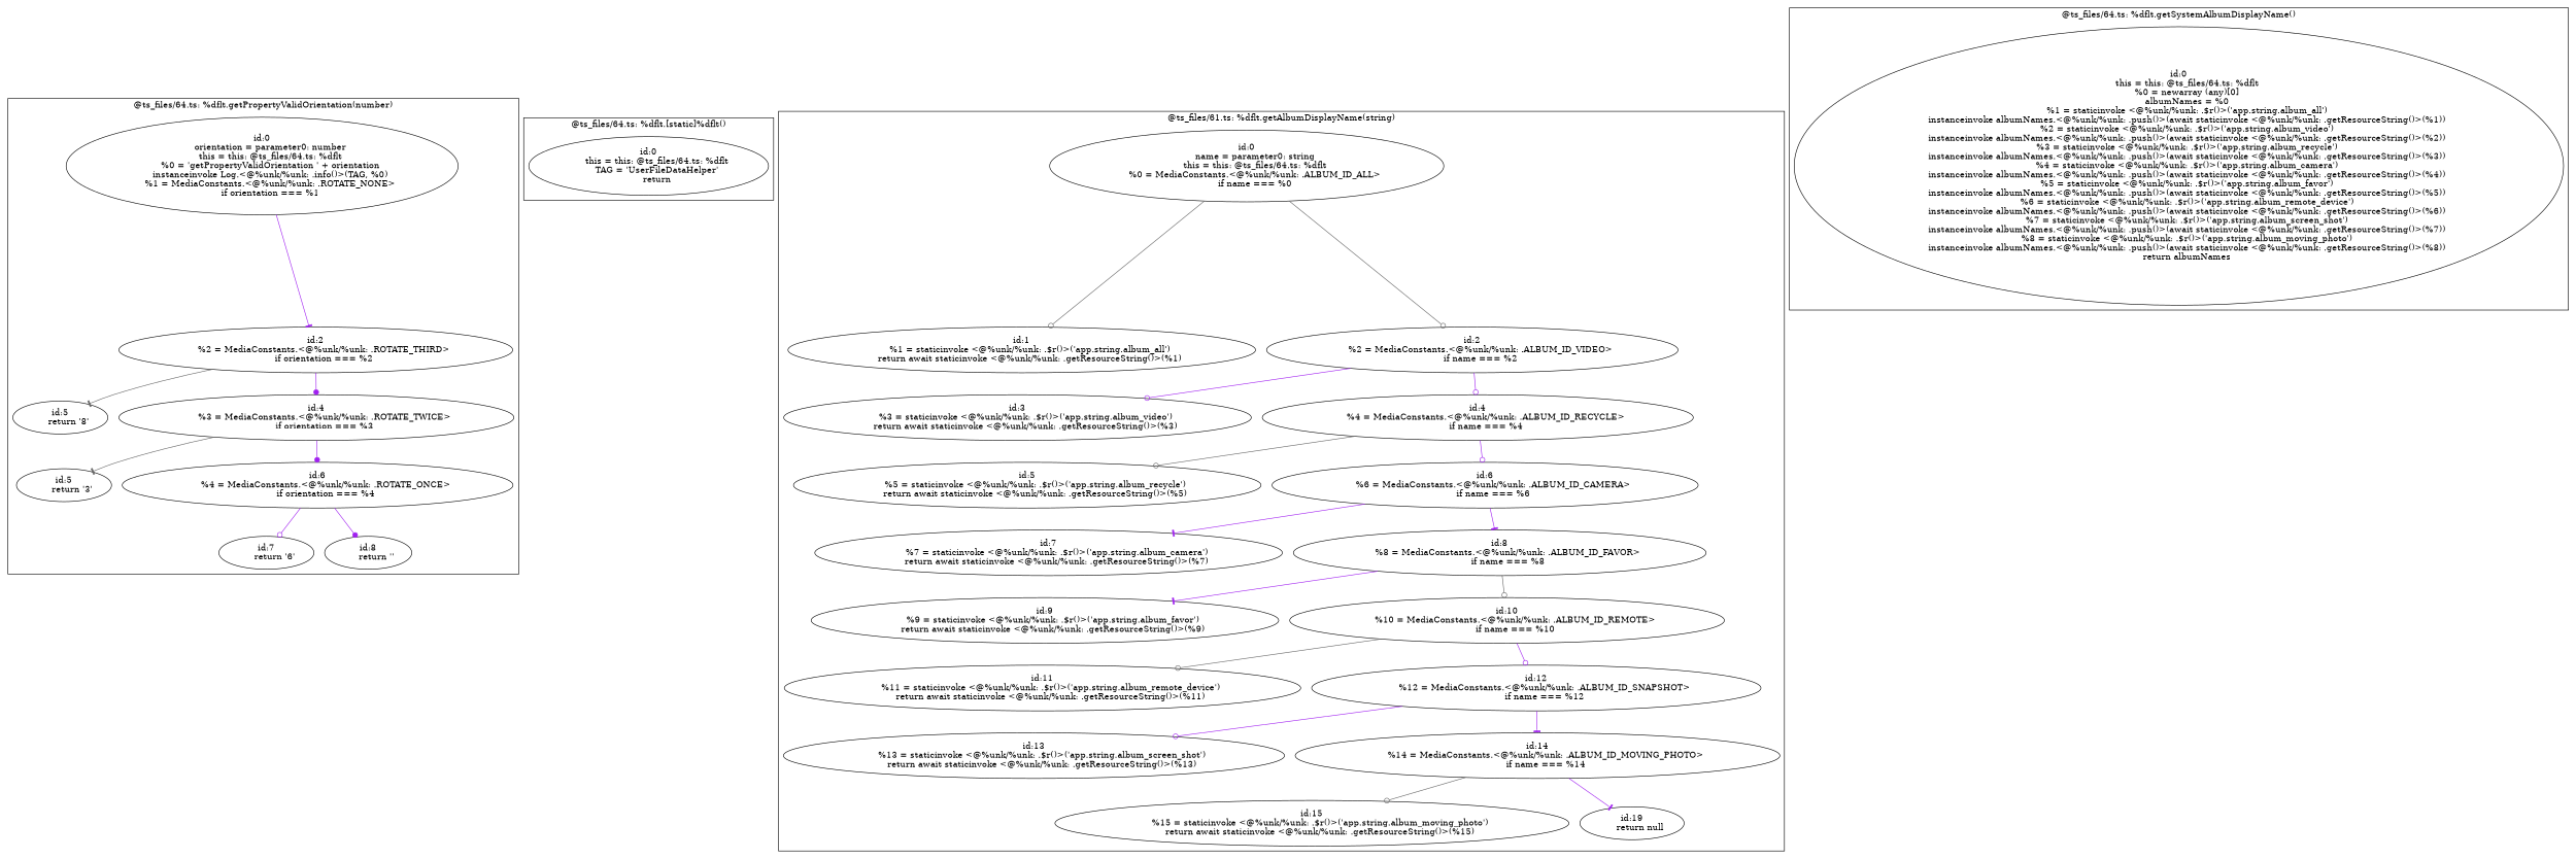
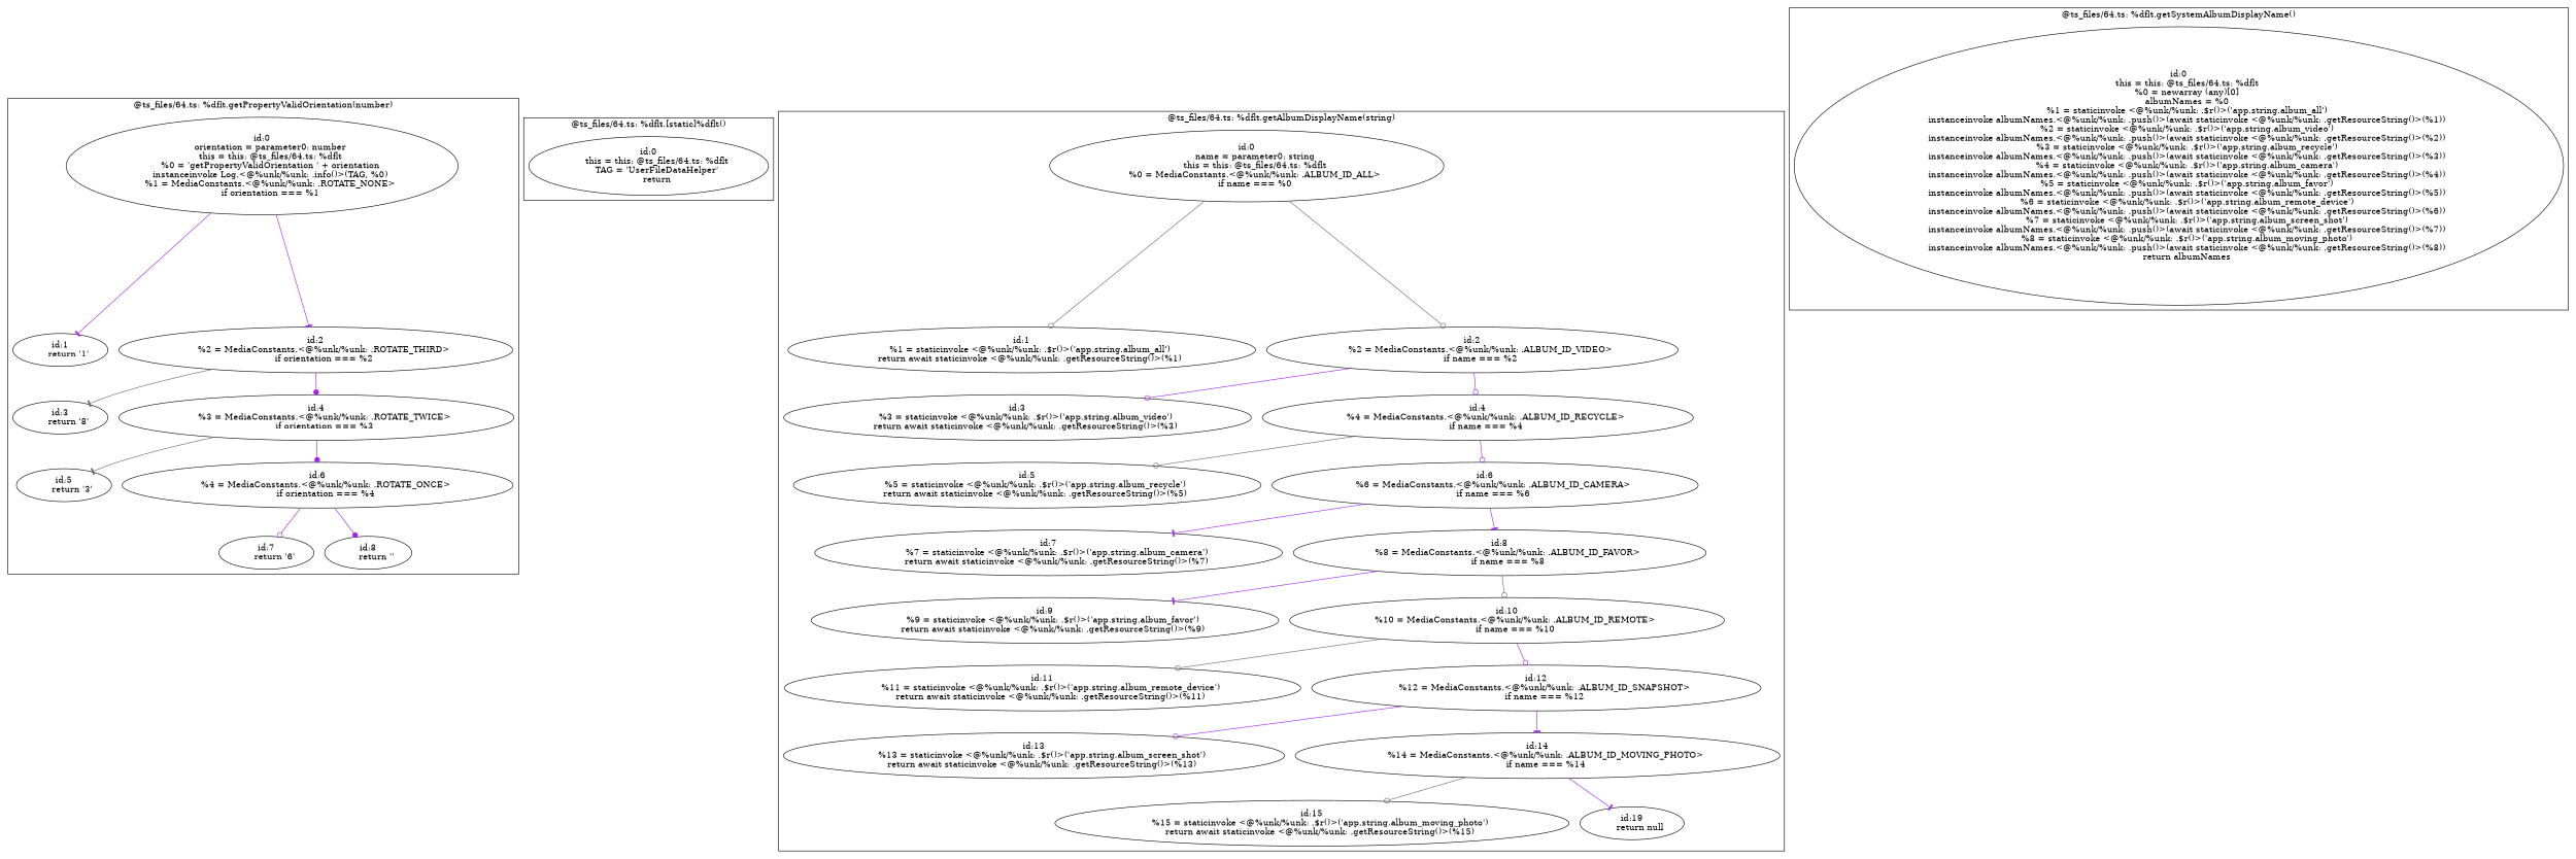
  digraph {
    edge [arrowhead=odot color=purple]
    n1 [label="id:0\n      orientation = parameter0: number\n      this = this: @ts_files/64.ts: %dflt\n      %0 = 'getPropertyValidOrientation ' + orientation\n      instanceinvoke Log.<@%unk/%unk: .info()>(TAG, %0)\n      %1 = MediaConstants.<@%unk/%unk: .ROTATE_NONE>\n      if orientation === %1"]
+   n2 [label="id:1\n      return '1'"]
    n3 [label="id:2\n      %2 = MediaConstants.<@%unk/%unk: .ROTATE_THIRD>\n      if orientation === %2"]
-   n4 [label="id:5\n      return '8'"]
+   n4 [label="id:3\n      return '8'"]
    n5 [label="id:4\n      %3 = MediaConstants.<@%unk/%unk: .ROTATE_TWICE>\n      if orientation === %3"]
    n6 [label="id:5\n      return '3'"]
    n7 [label="id:6\n      %4 = MediaConstants.<@%unk/%unk: .ROTATE_ONCE>\n      if orientation === %4"]
    n8 [label="id:7\n      return '6'"]
    n9 [label="id:8\n      return ''"]
    n10 [label="id:0\n      this = this: @ts_files/64.ts: %dflt\n      TAG = 'UserFileDataHelper'\n      return"]
    n11 [label="id:0\n      name = parameter0: string\n      this = this: @ts_files/64.ts: %dflt\n      %0 = MediaConstants.<@%unk/%unk: .ALBUM_ID_ALL>\n      if name === %0"]
    n12 [label="id:1\n      %1 = staticinvoke <@%unk/%unk: .$r()>('app.string.album_all')\n      return await staticinvoke <@%unk/%unk: .getResourceString()>(%1)"]
    n13 [label="id:2\n      %2 = MediaConstants.<@%unk/%unk: .ALBUM_ID_VIDEO>\n      if name === %2"]
    n14 [label="id:3\n      %3 = staticinvoke <@%unk/%unk: .$r()>('app.string.album_video')\n      return await staticinvoke <@%unk/%unk: .getResourceString()>(%3)"]
    n15 [label="id:4\n      %4 = MediaConstants.<@%unk/%unk: .ALBUM_ID_RECYCLE>\n      if name === %4"]
    n16 [label="id:5\n      %5 = staticinvoke <@%unk/%unk: .$r()>('app.string.album_recycle')\n      return await staticinvoke <@%unk/%unk: .getResourceString()>(%5)"]
    n17 [label="id:6\n      %6 = MediaConstants.<@%unk/%unk: .ALBUM_ID_CAMERA>\n      if name === %6"]
    n18 [label="id:7\n      %7 = staticinvoke <@%unk/%unk: .$r()>('app.string.album_camera')\n      return await staticinvoke <@%unk/%unk: .getResourceString()>(%7)"]
    n19 [label="id:8\n      %8 = MediaConstants.<@%unk/%unk: .ALBUM_ID_FAVOR>\n      if name === %8"]
    n20 [label="id:9\n      %9 = staticinvoke <@%unk/%unk: .$r()>('app.string.album_favor')\n      return await staticinvoke <@%unk/%unk: .getResourceString()>(%9)"]
    n21 [label="id:10\n      %10 = MediaConstants.<@%unk/%unk: .ALBUM_ID_REMOTE>\n      if name === %10"]
    n22 [label="id:11\n      %11 = staticinvoke <@%unk/%unk: .$r()>('app.string.album_remote_device')\n      return await staticinvoke <@%unk/%unk: .getResourceString()>(%11)"]
    n23 [label="id:12\n      %12 = MediaConstants.<@%unk/%unk: .ALBUM_ID_SNAPSHOT>\n      if name === %12"]
    n24 [label="id:13\n      %13 = staticinvoke <@%unk/%unk: .$r()>('app.string.album_screen_shot')\n      return await staticinvoke <@%unk/%unk: .getResourceString()>(%13)"]
    n25 [label="id:14\n      %14 = MediaConstants.<@%unk/%unk: .ALBUM_ID_MOVING_PHOTO>\n      if name === %14"]
    n26 [label="id:15\n      %15 = staticinvoke <@%unk/%unk: .$r()>('app.string.album_moving_photo')\n      return await staticinvoke <@%unk/%unk: .getResourceString()>(%15)"]
    n27 [label="id:19\n      return null"]
    n28 [label="id:0\n      this = this: @ts_files/64.ts: %dflt\n      %0 = newarray (any)[0]\n      albumNames = %0\n      %1 = staticinvoke <@%unk/%unk: .$r()>('app.string.album_all')\n      instanceinvoke albumNames.<@%unk/%unk: .push()>(await staticinvoke <@%unk/%unk: .getResourceString()>(%1))\n      %2 = staticinvoke <@%unk/%unk: .$r()>('app.string.album_video')\n      instanceinvoke albumNames.<@%unk/%unk: .push()>(await staticinvoke <@%unk/%unk: .getResourceString()>(%2))\n      %3 = staticinvoke <@%unk/%unk: .$r()>('app.string.album_recycle')\n      instanceinvoke albumNames.<@%unk/%unk: .push()>(await staticinvoke <@%unk/%unk: .getResourceString()>(%3))\n      %4 = staticinvoke <@%unk/%unk: .$r()>('app.string.album_camera')\n      instanceinvoke albumNames.<@%unk/%unk: .push()>(await staticinvoke <@%unk/%unk: .getResourceString()>(%4))\n      %5 = staticinvoke <@%unk/%unk: .$r()>('app.string.album_favor')\n      instanceinvoke albumNames.<@%unk/%unk: .push()>(await staticinvoke <@%unk/%unk: .getResourceString()>(%5))\n      %6 = staticinvoke <@%unk/%unk: .$r()>('app.string.album_remote_device')\n      instanceinvoke albumNames.<@%unk/%unk: .push()>(await staticinvoke <@%unk/%unk: .getResourceString()>(%6))\n      %7 = staticinvoke <@%unk/%unk: .$r()>('app.string.album_screen_shot')\n      instanceinvoke albumNames.<@%unk/%unk: .push()>(await staticinvoke <@%unk/%unk: .getResourceString()>(%7))\n      %8 = staticinvoke <@%unk/%unk: .$r()>('app.string.album_moving_photo')\n      instanceinvoke albumNames.<@%unk/%unk: .push()>(await staticinvoke <@%unk/%unk: .getResourceString()>(%8))\n      return albumNames"]
    subgraph cluster_1 {
      label="@ts_files/64.ts: %dflt.getPropertyValidOrientation(number)"
      n1
+     n2
      n3
      n4
      n5
      n6
      n7
      n8
      n9
    }
    subgraph cluster_2 {
      label="@ts_files/64.ts: %dflt.[static]%dflt()"
      n10
    }
    subgraph cluster_3 {
-     label="@ts_files/61.ts: %dflt.getAlbumDisplayName(string)"
+     label="@ts_files/64.ts: %dflt.getAlbumDisplayName(string)"
      n11
      n12
      n13
      n14
      n15
      n16
      n17
      n18
      n19
      n20
      n21
      n22
      n23
      n24
      n25
      n26
      n27
    }
    subgraph cluster_4 {
      label="@ts_files/64.ts: %dflt.getSystemAlbumDisplayName()"
      n28
    }
+   n1 -> n2 [arrowhead=tee]
    n1 -> n3 [arrowhead=tee]
    n3 -> n4 [arrowhead=tee color=gray40]
    n3 -> n5 [arrowhead=dot]
    n5 -> n6 [arrowhead=tee color=gray40]
    n5 -> n7 [arrowhead=dot]
    n7 -> n8
    n7 -> n9 [arrowhead=dot]
    n11 -> n12 [color=gray40]
    n11 -> n13 [color=gray40]
    n13 -> n14
    n13 -> n15
    n15 -> n16 [color=gray40]
    n15 -> n17
    n17 -> n18 [arrowhead=tee]
    n17 -> n19 [arrowhead=tee]
    n19 -> n20 [arrowhead=tee]
    n19 -> n21 [color=gray40]
    n21 -> n22 [color=gray40]
    n21 -> n23
    n23 -> n24
    n23 -> n25 [arrowhead=tee]
    n25 -> n26 [color=gray40]
    n25 -> n27 [arrowhead=tee]
  }
